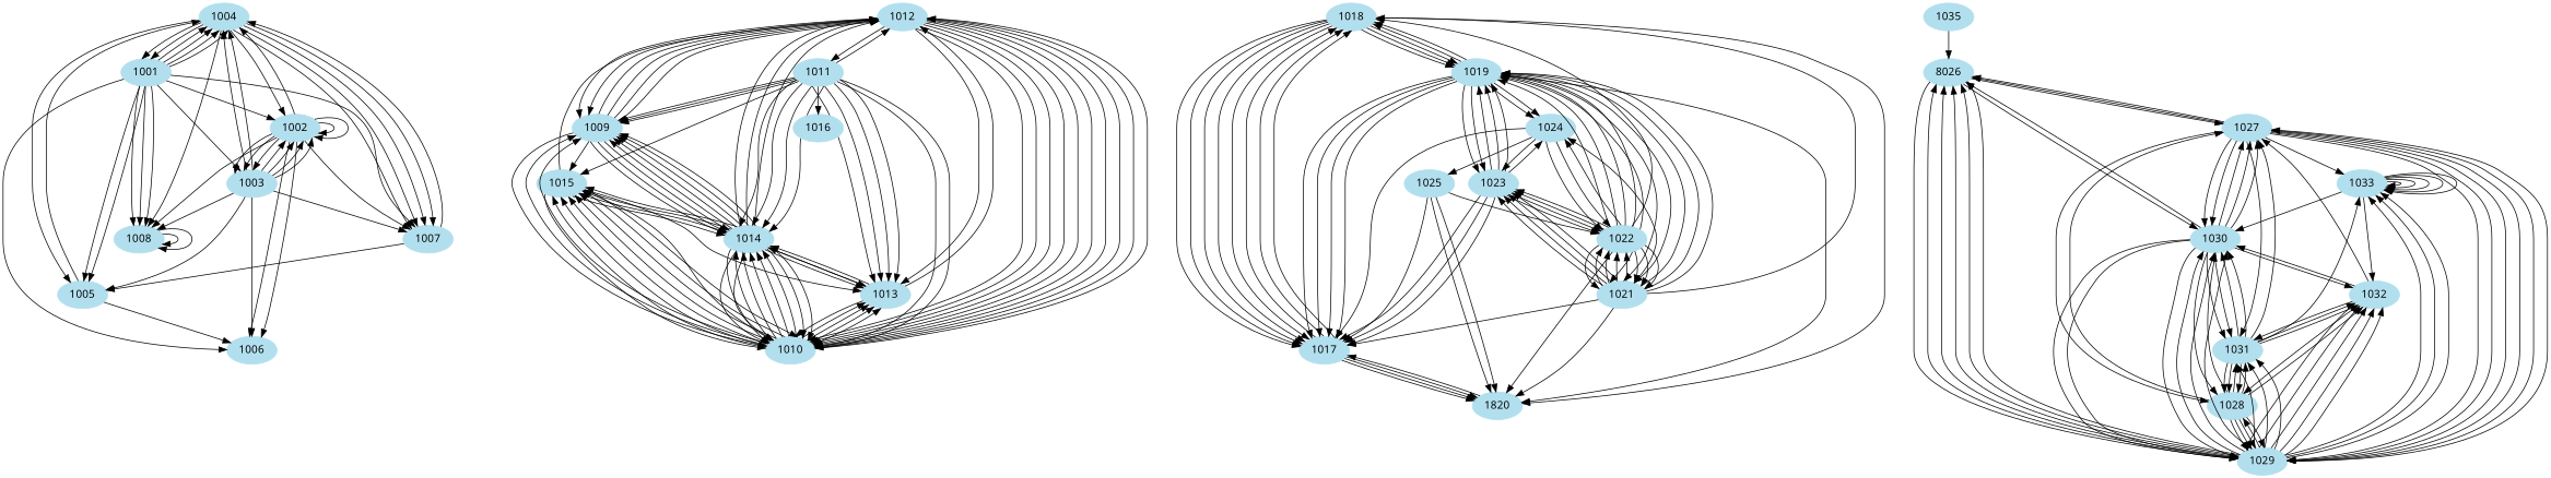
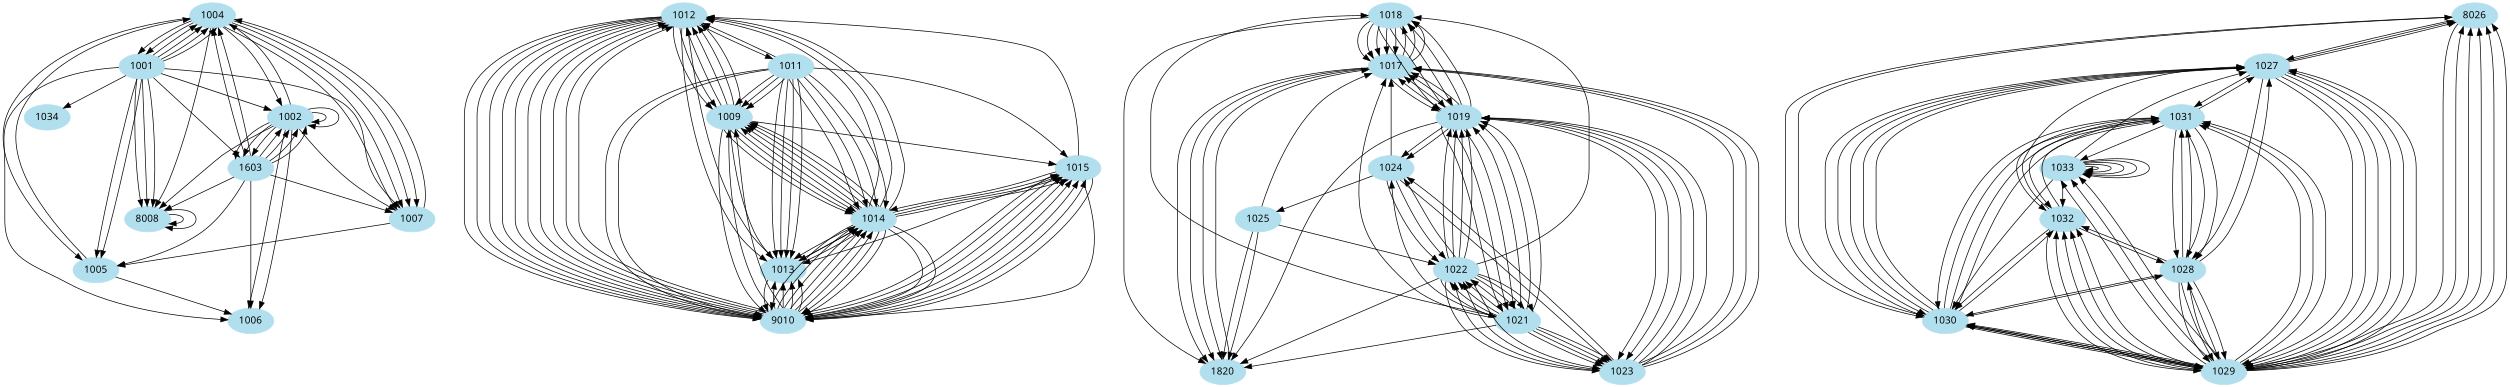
  digraph {
    fontname="Noto Sans"
    node [color=lightblue2 fontname="Noto Sans" style=filled]
    edge [fontname="Noto Sans"]
    1004
    1001
    1002
    1007
    1005
-   1008
-   1003
+   1008 [label=8008]
+   1003 [label=1603]
    1006
+   1034
    1012
    1009
    1011
-   1010
+   1010 [label=9010]
    1013
    1014
    1015
-   1016
    1018
    1017
    1019
    n21 [label=1820]
    1021
    1023
    1024
    1022
    1025
    n27 [label=8026]
    1027
    1029
    1030
    1028
    1031
    1032
    1033
-   1035
    1004 -> 1001
    1004 -> 1001
    1004 -> 1002
    1004 -> 1007
    1004 -> 1007
    1004 -> 1007
    1004 -> 1007
    1004 -> 1005
    1004 -> 1008
    1001 -> 1004
    1001 -> 1004
    1001 -> 1004
    1001 -> 1004
    1001 -> 1002
    1001 -> 1007
    1001 -> 1005
    1001 -> 1005
    1001 -> 1008
    1001 -> 1008
    1001 -> 1008
    1001 -> 1003
    1001 -> 1006
+   1001 -> 1034
    1002 -> 1004
    1002 -> 1002
    1002 -> 1002
    1002 -> 1007
    1002 -> 1008
    1002 -> 1003
    1002 -> 1003
    1002 -> 1003
    1002 -> 1006
    1002 -> 1006
    1007 -> 1004
    1007 -> 1005
    1005 -> 1004
    1005 -> 1006
    1008 -> 1008
    1008 -> 1008
    1003 -> 1004
    1003 -> 1004
    1003 -> 1002
    1003 -> 1002
    1003 -> 1002
    1003 -> 1002
    1003 -> 1007
    1003 -> 1005
    1003 -> 1008
    1003 -> 1006
    1012 -> 1009
    1012 -> 1009
    1012 -> 1011
    1012 -> 1010
    1012 -> 1010
    1012 -> 1010
    1012 -> 1010
    1012 -> 1010
    1012 -> 1010
    1012 -> 1010
    1012 -> 1013
    1009 -> 1012
    1009 -> 1012
    1009 -> 1012
    1009 -> 1012
    1009 -> 1010
+   1009 -> 1013
    1009 -> 1014
    1009 -> 1014
    1009 -> 1014
    1009 -> 1015
    1011 -> 1012
    1011 -> 1009
    1011 -> 1009
    1011 -> 1009
    1011 -> 1010
    1011 -> 1010
    1011 -> 1013
    1011 -> 1013
    1011 -> 1013
    1011 -> 1013
    1011 -> 1014
    1011 -> 1014
    1011 -> 1014
    1011 -> 1014
    1011 -> 1015
-   1011 -> 1016
    1010 -> 1012
    1010 -> 1012
    1010 -> 1012
    1010 -> 1009
    1010 -> 1009
    1010 -> 1013
    1010 -> 1013
    1010 -> 1013
    1010 -> 1013
    1010 -> 1014
    1010 -> 1014
    1010 -> 1014
    1010 -> 1014
    1010 -> 1014
    1010 -> 1015
    1010 -> 1015
    1010 -> 1015
    1010 -> 1015
    1010 -> 1015
    1010 -> 1015
    1013 -> 1012
    1013 -> 1010
    1013 -> 1014
    1013 -> 1014
    1014 -> 1012
    1014 -> 1012
    1014 -> 1012
    1014 -> 1009
    1014 -> 1009
    1014 -> 1009
    1014 -> 1009
    1014 -> 1009
    1014 -> 1010
    1014 -> 1010
    1014 -> 1010
    1014 -> 1010
    1014 -> 1010
    1014 -> 1013
    1014 -> 1013
    1014 -> 1015
    1014 -> 1015
    1014 -> 1015
    1015 -> 1012
    1015 -> 1010
    1015 -> 1010
    1015 -> 1010
    1015 -> 1013
    1015 -> 1014
    1018 -> 1017
    1018 -> 1017
    1018 -> 1017
    1018 -> 1017
    1018 -> 1017
    1018 -> 1019
    1018 -> 1019
    1018 -> 1019
    1018 -> n21
    1017 -> 1018
    1017 -> 1018
    1017 -> 1018
+   1017 -> 1019
    1017 -> n21
    1017 -> n21
    1017 -> n21
    1019 -> 1018
    1019 -> 1018
    1019 -> 1017
    1019 -> 1017
    1019 -> 1017
    1019 -> 1017
    1019 -> n21
    1019 -> 1021
    1019 -> 1021
    1019 -> 1021
    1019 -> 1023
    1019 -> 1023
    1019 -> 1024
    1019 -> 1024
    n21 -> 1017
    1021 -> 1018
    1021 -> 1017
    1021 -> 1019
    1021 -> 1019
    1021 -> 1019
    1021 -> n21
    1021 -> 1023
    1021 -> 1023
    1021 -> 1023
    1021 -> 1023
    1021 -> 1024
    1021 -> 1022
    1021 -> 1022
    1021 -> 1022
    1021 -> 1022
    1023 -> 1017
    1023 -> 1017
    1023 -> 1017
    1023 -> 1019
    1023 -> 1019
    1023 -> 1019
    1023 -> 1024
    1023 -> 1022
    1023 -> 1022
    1024 -> 1017
    1024 -> 1023
    1024 -> 1022
    1024 -> 1022
    1024 -> 1025
    1022 -> 1018
    1022 -> 1019
    1022 -> 1019
    1022 -> 1019
    1022 -> 1019
    1022 -> n21
    1022 -> 1021
    1022 -> 1021
    1022 -> 1021
    1022 -> 1021
    1022 -> 1023
    1022 -> 1023
    1022 -> 1024
    1025 -> 1017
    1025 -> n21
    1025 -> n21
    1025 -> 1022
    n27 -> 1027
    n27 -> 1029
    n27 -> 1030
    1027 -> n27
    1027 -> n27
    1027 -> 1029
    1027 -> 1029
    1027 -> 1029
    1027 -> 1029
    1027 -> 1030
    1027 -> 1030
    1027 -> 1028
    1027 -> 1031
    1029 -> n27
    1029 -> n27
    1029 -> n27
    1029 -> n27
    1029 -> n27
    1029 -> 1027
    1029 -> 1027
    1029 -> 1030
    1029 -> 1030
    1029 -> 1030
    1029 -> 1028
    1029 -> 1031
    1029 -> 1031
    1029 -> 1031
    1029 -> 1032
    1029 -> 1032
    1029 -> 1032
    1029 -> 1032
    1029 -> 1033
    1029 -> 1033
    1029 -> 1033
    1030 -> n27
    1030 -> 1027
    1030 -> 1027
    1030 -> 1027
    1030 -> 1029
    1030 -> 1029
    1030 -> 1029
    1030 -> 1028
    1030 -> 1031
    1030 -> 1031
    1030 -> 1032
    1028 -> 1027
    1028 -> 1029
    1028 -> 1029
    1028 -> 1029
    1028 -> 1029
    1028 -> 1030
    1028 -> 1031
    1028 -> 1031
    1028 -> 1032
    1031 -> 1027
    1031 -> 1030
    1031 -> 1030
    1031 -> 1028
    1031 -> 1028
    1031 -> 1028
    1031 -> 1032
    1031 -> 1032
    1031 -> 1033
    1032 -> 1027
    1032 -> 1029
    1032 -> 1030
    1032 -> 1028
    1032 -> 1031
-   1027 -> 1033
+   1033 -> 1027
    1033 -> 1030
    1033 -> 1032
    1033 -> 1033
    1033 -> 1033
    1033 -> 1033
    1033 -> 1033
    1033 -> 1033
-   1035 -> n27
  }
